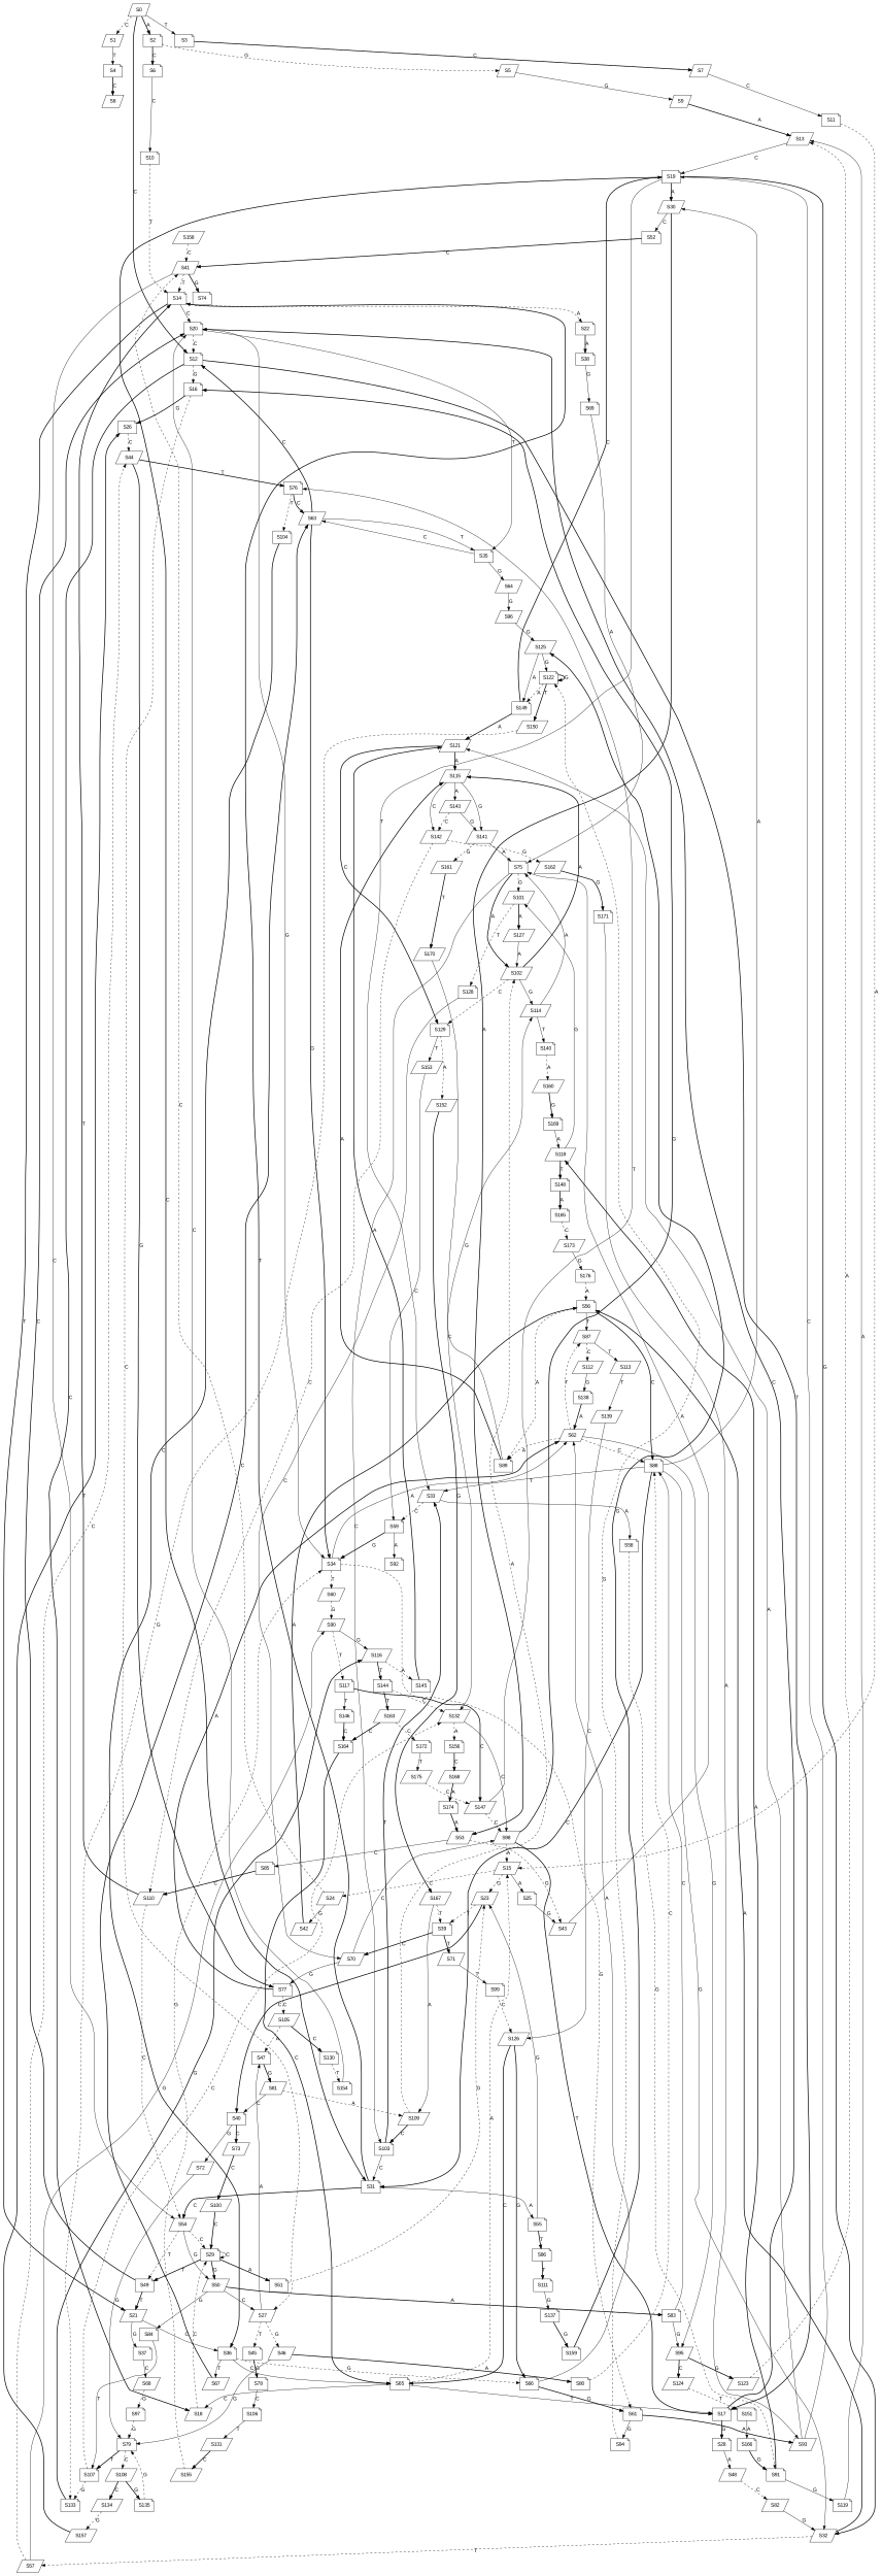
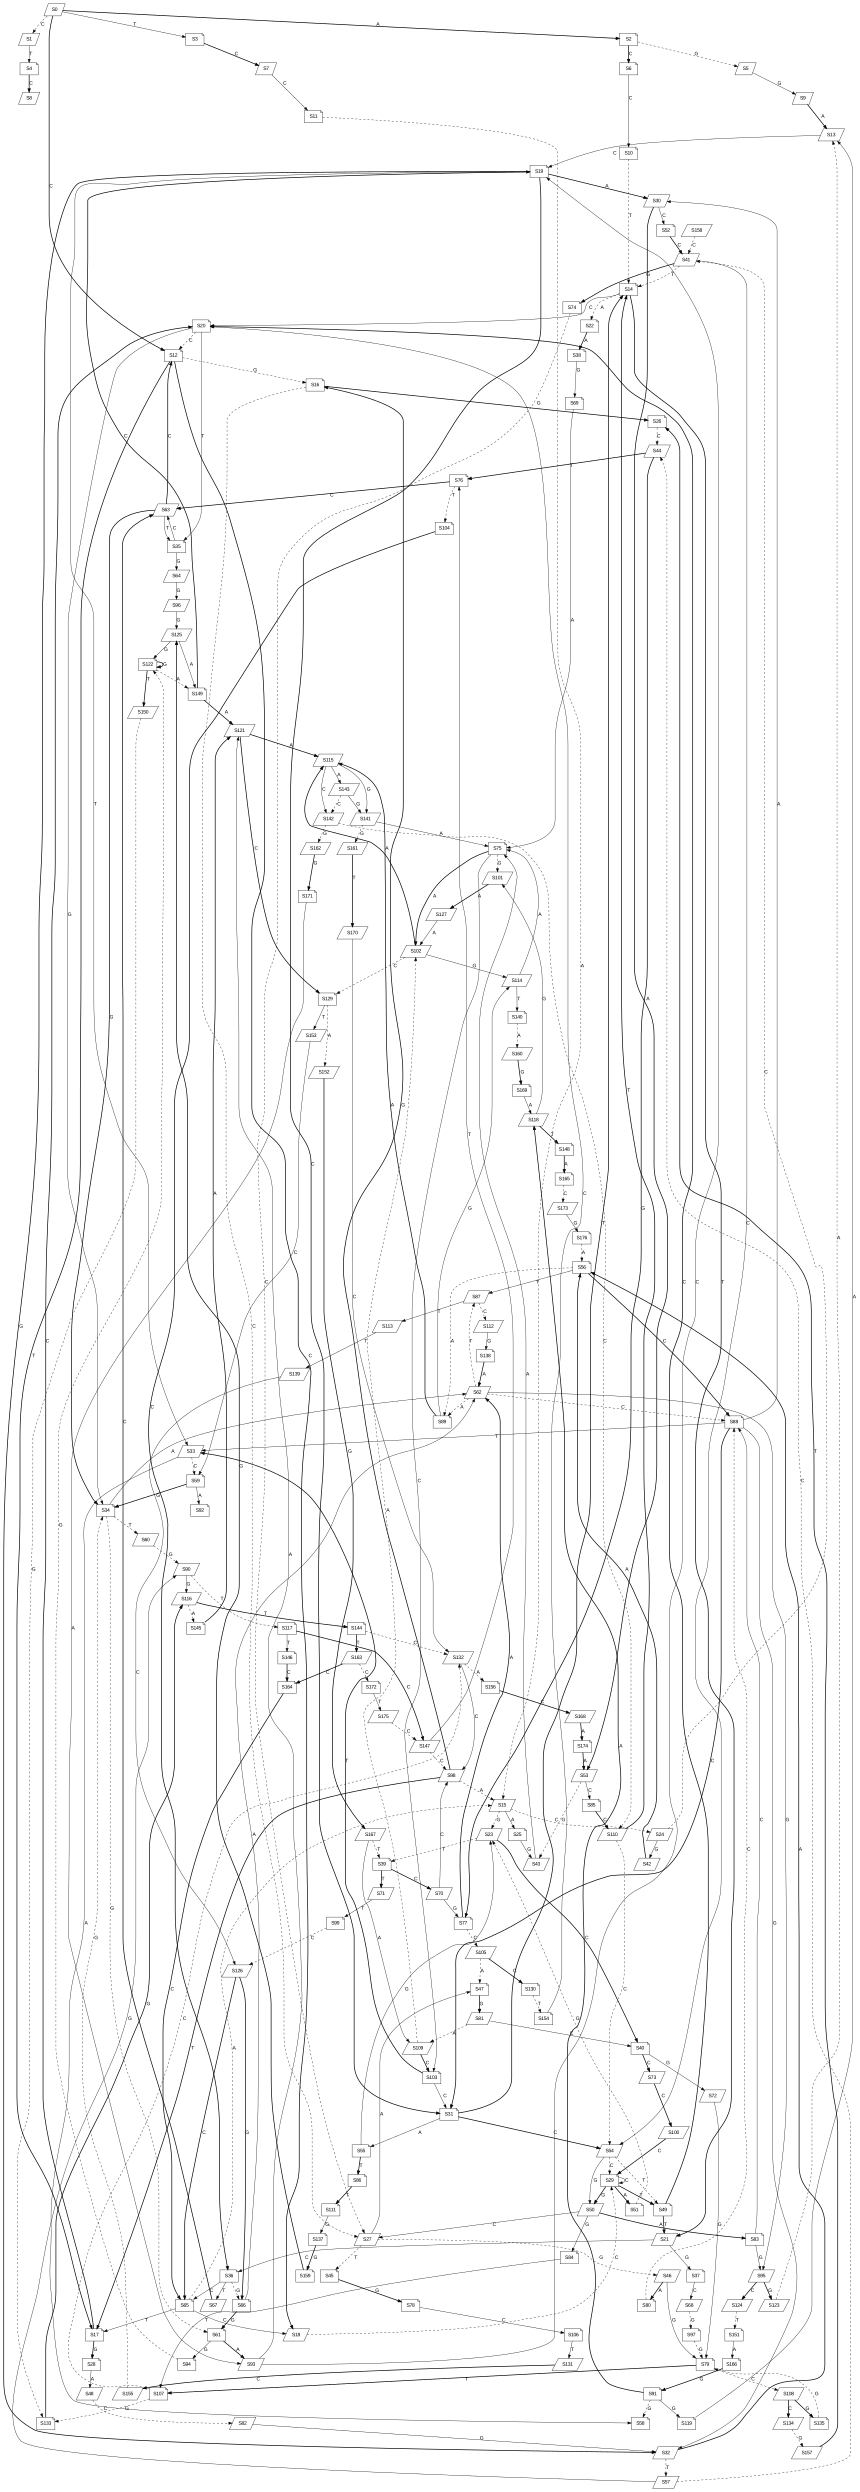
  strict digraph {
    fontname="Liberation Sans"
    node [fontname="Liberation Sans" shape=note]
    edge [fontname="Liberation Sans" style=solid]
    S0 [shape=parallelogram]
    S1 [shape=parallelogram]
    S2
    S3
    S12
    S4
    S5 [shape=parallelogram]
    S6
    S7 [shape=parallelogram]
    S8 [shape=parallelogram]
    S9 [shape=parallelogram]
    S10
    S11
    S13 [shape=parallelogram]
    S14
    S15 [shape=parallelogram]
    S16
    S17
    S18 [shape=parallelogram]
    S19
    S20
    S21 [shape=parallelogram]
    S22
    S23 [shape=parallelogram]
    S24 [shape=parallelogram]
    S25
    S26
    S27 [shape=parallelogram]
    S28
    S29
    S30 [shape=parallelogram]
    S31
    S32 [shape=parallelogram]
    S33 [shape=parallelogram]
    S34
    S35
    S36
    S37
    S38
    S39
    S40
    S41 [shape=parallelogram]
    S42 [shape=parallelogram]
    S43 [shape=parallelogram]
    S44 [shape=parallelogram]
    S45
    S46 [shape=parallelogram]
    S47
    S48 [shape=parallelogram]
    S49
    S50 [shape=parallelogram]
    S51
    S52
    S53 [shape=parallelogram]
    S54 [shape=parallelogram]
    S55
    S56
    S57 [shape=parallelogram]
    S58
    S59
    S60 [shape=parallelogram]
    S61
    S62 [shape=parallelogram]
    S63 [shape=parallelogram]
    S64 [shape=parallelogram]
    S65
    S66
    S67 [shape=parallelogram]
    S68 [shape=parallelogram]
    S69
    S70 [shape=parallelogram]
    S71 [shape=parallelogram]
    S72 [shape=parallelogram]
    S73 [shape=parallelogram]
    S74
    S75
    S76
    S77
    S78
    S79
    S80
    S81 [shape=parallelogram]
    S82 [shape=parallelogram]
    S83
    S84
    S85
    S86
    S87 [shape=parallelogram]
    S88
    S89
    S90 [shape=parallelogram]
    S91
    S92
    S93 [shape=parallelogram]
    S94
    S95 [shape=parallelogram]
    S96 [shape=parallelogram]
    S97
    S98 [shape=parallelogram]
    S99
    S100 [shape=parallelogram]
    S101 [shape=parallelogram]
    S102 [shape=parallelogram]
    S103
    S104
    S105 [shape=parallelogram]
    S106
    S107
    S108 [shape=parallelogram]
    S109 [shape=parallelogram]
    S110 [shape=parallelogram]
    S111
    S112 [shape=parallelogram]
    S113 [shape=parallelogram]
    S114 [shape=parallelogram]
    S115 [shape=parallelogram]
    S116 [shape=parallelogram]
    S117
    S118 [shape=parallelogram]
    S119
    S121 [shape=parallelogram]
    S122
    S123 [shape=parallelogram]
    S124 [shape=parallelogram]
    S125 [shape=parallelogram]
    S126 [shape=parallelogram]
    S127 [shape=parallelogram]
-   S128
    S129
    S130
    S131 [shape=parallelogram]
    S132 [shape=parallelogram]
    S133
    S134 [shape=parallelogram]
    S135
    S137
    S138
    S139 [shape=parallelogram]
    S140
    S141 [shape=parallelogram]
    S142 [shape=parallelogram]
    S143 [shape=parallelogram]
    S144
    S145
    S146
    S147 [shape=parallelogram]
    S148
    S149
    S150 [shape=parallelogram]
    S151
    S152 [shape=parallelogram]
    S153 [shape=parallelogram]
    S154
    S155 [shape=parallelogram]
    S156
    S157 [shape=parallelogram]
    S159
    S160 [shape=parallelogram]
    S161 [shape=parallelogram]
    S162 [shape=parallelogram]
    S163 [shape=parallelogram]
    S164
    S165
    S166
    S167 [shape=parallelogram]
    S168 [shape=parallelogram]
    S158 [shape=parallelogram]
    S169
    S170 [shape=parallelogram]
    S171
    S172
    S173 [shape=parallelogram]
    S174
    S175 [shape=parallelogram]
    S176
    S0 -> S1 [label=C style=dashed]
    S0 -> S2 [label=A style=bold]
    S0 -> S3 [label=T]
    S0 -> S12 [label=C style=bold]
    S1 -> S4 [label=T]
    S2 -> S5 [label=G style=dashed]
    S2 -> S6 [label=C style=bold]
    S3 -> S7 [label=C style=bold]
    S12 -> S16 [label=G style=dashed]
    S12 -> S17 [label=T style=bold]
    S12 -> S18 [label=C style=bold]
    S4 -> S8 [label=C style=bold]
    S5 -> S9 [label=G]
    S6 -> S10 [label=C]
    S7 -> S11 [label=C]
    S9 -> S13 [label=A style=bold]
    S10 -> S14 [label=T style=dashed]
    S11 -> S15 [label=A style=dashed]
    S13 -> S19 [label=C]
    S14 -> S20 [label=C]
    S14 -> S21 [label=T style=bold]
    S14 -> S22 [label=A style=dashed]
    S15 -> S23 [label=G style=dashed]
    S15 -> S24 [label=C style=dashed]
    S15 -> S25 [label=A]
    S16 -> S26 [label=G style=bold]
    S16 -> S27 [label=C style=dashed]
    S17 -> S20 [label=C style=bold]
    S17 -> S28 [label=G style=bold]
    S18 -> S29 [label=C style=dashed]
    S19 -> S30 [label=A style=bold]
    S19 -> S31 [label=C style=bold]
    S19 -> S32 [label=G style=bold]
    S19 -> S33 [label=T]
    S20 -> S12 [label=C style=dashed]
    S20 -> S34 [label=G]
    S20 -> S35 [label=T]
    S21 -> S36 [label=C]
    S21 -> S37 [label=G]
    S22 -> S38 [label=A style=bold]
    S23 -> S39 [label=T style=dashed]
    S23 -> S40 [label=C style=bold]
    S24 -> S41 [label=C style=dashed]
    S24 -> S42 [label=G]
    S25 -> S43 [label=G]
    S26 -> S44 [label=C style=dashed]
    S27 -> S45 [label=T style=dashed]
    S27 -> S46 [label=G style=dashed]
    S27 -> S47 [label=A]
    S28 -> S48 [label=A]
    S29 -> S29 [label=C]
    S29 -> S49 [label=T style=bold]
    S29 -> S50 [label=G style=bold]
    S29 -> S51 [label=A style=bold]
    S30 -> S52 [label=C]
    S30 -> S53 [label=A style=bold]
    S31 -> S14 [label=T style=bold]
    S31 -> S54 [label=C style=bold]
    S31 -> S55 [label=A]
    S32 -> S56 [label=A style=bold]
    S32 -> S57 [label=T style=dashed]
    S33 -> S58 [label=A]
    S33 -> S59 [label=C style=dashed]
    S34 -> S60 [label=T style=dashed]
    S34 -> S61 [label=G style=dashed]
    S34 -> S62 [label=A]
    S35 -> S63 [label=C]
    S35 -> S64 [label=G]
    S36 -> S65 [label=C]
    S36 -> S66 [label=G style=dashed]
    S36 -> S67 [label=T]
    S37 -> S68 [label=C]
    S38 -> S69 [label=G]
    S39 -> S70 [label=C style=bold]
    S39 -> S71 [label=T style=bold]
    S40 -> S72 [label=G]
    S40 -> S73 [label=C style=bold]
    S41 -> S14 [label=T style=dashed]
    S41 -> S54 [label=C]
    S41 -> S74 [label=G style=bold]
    S42 -> S56 [label=A style=bold]
    S43 -> S75 [label=A]
    S44 -> S76 [label=T style=bold]
    S44 -> S77 [label=G style=bold]
    S45 -> S78 [label=G style=bold]
    S46 -> S79 [label=G]
    S46 -> S80 [label=A style=bold]
    S47 -> S81 [label=G style=bold]
    S48 -> S82 [label=C style=dashed]
    S49 -> S20 [label=C style=bold]
    S49 -> S21 [label=T style=bold]
    S50 -> S27 [label=C]
    S50 -> S83 [label=A style=bold]
    S50 -> S84 [label=G]
    S51 -> S23 [label=G style=dashed]
    S52 -> S41 [label=C style=bold]
    S53 -> S43 [label=G style=dashed]
    S53 -> S85 [label=C]
    S54 -> S29 [label=C style=dashed]
    S54 -> S49 [label=T style=dashed]
    S54 -> S50 [label=G]
    S55 -> S23 [label=G]
    S55 -> S86 [label=T style=bold]
    S56 -> S87 [label=T]
    S56 -> S88 [label=C style=bold]
    S56 -> S89 [label=A style=dashed]
    S57 -> S44 [label=C style=dashed]
    S57 -> S90 [label=G]
-   S58 -> S91 [label=G style=dashed]
+   S91 -> S58 [label=G style=dashed]
    S59 -> S34 [label=G style=bold]
    S59 -> S92 [label=A]
    S60 -> S90 [label=G style=dashed]
    S61 -> S93 [label=A style=bold]
    S61 -> S94 [label=G]
    S62 -> S87 [label=T style=dashed]
    S62 -> S88 [label=C style=dashed]
    S62 -> S89 [label=A style=dashed]
    S62 -> S95 [label=G]
    S63 -> S12 [label=C style=bold]
    S63 -> S34 [label=G style=bold]
    S63 -> S35 [label=T]
    S64 -> S96 [label=G]
    S65 -> S15 [label=A style=dashed]
    S65 -> S17 [label=T]
    S65 -> S18 [label=C]
    S66 -> S61 [label=G style=bold]
    S66 -> S62 [label=A]
    S67 -> S63 [label=C style=bold]
    S68 -> S97 [label=G style=dashed]
    S69 -> S75 [label=A]
    S70 -> S77 [label=G]
    S70 -> S98 [label=C]
    S71 -> S99 [label=T]
    S72 -> S79 [label=G]
    S73 -> S100 [label=C style=bold]
+   S74 -> S27 [label=C style=dashed]
    S75 -> S101 [label=G style=dashed]
    S75 -> S102 [label=A style=bold]
    S75 -> S103 [label=C]
    S76 -> S63 [label=C style=bold]
    S76 -> S104 [label=T style=dashed]
    S77 -> S62 [label=A style=bold]
    S77 -> S105 [label=C style=dashed]
    S78 -> S106 [label=C]
    S79 -> S107 [label=T style=bold]
    S79 -> S108 [label=C style=dashed]
    S80 -> S88 [label=C style=dashed]
    S81 -> S40 [label=C]
    S81 -> S109 [label=A style=dashed]
    S82 -> S32 [label=G]
    S83 -> S88 [label=C]
    S83 -> S95 [label=G]
    S84 -> S107 [label=T]
    S85 -> S110 [label=C style=bold]
    S86 -> S111 [label=T style=bold]
    S87 -> S112 [label=C style=dashed]
    S87 -> S113 [label=T]
    S88 -> S30 [label=A]
    S88 -> S31 [label=C style=bold]
    S88 -> S32 [label=G]
    S88 -> S33 [label=T]
    S89 -> S114 [label=G]
    S89 -> S115 [label=A style=bold]
    S90 -> S116 [label=G]
    S90 -> S117 [label=T style=dashed]
    S91 -> S118 [label=A style=bold]
    S91 -> S119 [label=G]
    S93 -> S19 [label=C]
    S93 -> S121 [label=A]
    S94 -> S122 [label=G style=dashed]
    S95 -> S123 [label=G style=bold]
    S95 -> S124 [label=C style=bold]
    S96 -> S125 [label=G]
    S97 -> S79 [label=G style=dashed]
    S98 -> S15 [label=A style=dashed]
    S98 -> S16 [label=G style=bold]
    S98 -> S17 [label=T style=bold]
    S99 -> S126 [label=C style=dashed]
    S100 -> S29 [label=C style=bold]
    S101 -> S127 [label=A style=bold]
-   S101 -> S128 [label=T style=dashed]
    S102 -> S114 [label=G]
    S102 -> S115 [label=A style=bold]
    S102 -> S129 [label=C style=dashed]
    S103 -> S31 [label=C]
    S103 -> S33 [label=T style=bold]
    S104 -> S36 [label=C style=bold]
    S105 -> S47 [label=A style=dashed]
    S105 -> S130 [label=C style=bold]
    S106 -> S131 [label=T]
    S107 -> S132 [label=C style=dashed]
    S107 -> S133 [label=G style=dashed]
    S108 -> S134 [label=C style=bold]
    S108 -> S135 [label=G style=bold]
    S109 -> S102 [label=A style=dashed]
    S109 -> S103 [label=C style=bold]
    S110 -> S14 [label=T style=bold]
    S110 -> S54 [label=C style=dashed]
    S111 -> S137 [label=G]
    S112 -> S138 [label=G]
    S113 -> S139 [label=T]
    S114 -> S75 [label=A]
    S114 -> S140 [label=T]
    S115 -> S141 [label=G]
    S115 -> S142 [label=C]
    S115 -> S143 [label=A]
    S116 -> S144 [label=T style=bold]
    S116 -> S145 [label=A style=dashed]
    S117 -> S146 [label=T]
    S117 -> S147 [label=C style=bold]
    S118 -> S101 [label=G]
    S118 -> S148 [label=T style=bold]
    S119 -> S13 [label=A]
    S121 -> S115 [label=A style=bold]
    S121 -> S129 [label=C style=bold]
    S122 -> S122 [label=G style=bold]
    S122 -> S149 [label=A style=dashed]
    S122 -> S150 [label=T style=bold]
    S123 -> S13 [label=A style=dashed]
    S124 -> S151 [label=T style=dashed]
    S125 -> S122 [label=G]
    S125 -> S149 [label=A]
    S126 -> S65 [label=C style=bold]
    S126 -> S66 [label=G style=bold]
    S127 -> S102 [label=A]
-   S128 -> S70 [label=C]
    S129 -> S152 [label=A style=dashed]
    S129 -> S153 [label=T]
    S130 -> S154 [label=T style=dashed]
    S131 -> S155 [label=C style=bold]
    S132 -> S98 [label=C]
    S132 -> S156 [label=A style=dashed]
    S133 -> S116 [label=G style=bold]
    S134 -> S157 [label=G style=dashed]
    S135 -> S79 [label=G style=dashed]
    S137 -> S159 [label=G style=bold]
    S138 -> S62 [label=A style=bold]
    S139 -> S126 [label=C]
    S140 -> S160 [label=A style=dashed]
    S141 -> S75 [label=A]
    S141 -> S161 [label=G style=dashed]
    S142 -> S110 [label=C style=dashed]
    S142 -> S162 [label=G style=dashed]
    S143 -> S141 [label=G]
    S143 -> S142 [label=C style=dashed]
    S144 -> S132 [label=C style=dashed]
    S144 -> S163 [label=T style=bold]
    S145 -> S121 [label=A style=bold]
    S146 -> S164 [label=C style=bold]
    S147 -> S76 [label=T]
    S147 -> S98 [label=C style=dashed]
    S148 -> S165 [label=A style=bold]
    S149 -> S19 [label=C style=bold]
    S149 -> S121 [label=A style=bold]
    S150 -> S133 [label=G style=dashed]
    S151 -> S166 [label=A]
    S152 -> S167 [label=G style=bold]
    S153 -> S59 [label=C]
    S154 -> S20 [label=C]
    S155 -> S34 [label=G style=dashed]
    S156 -> S168 [label=C style=bold]
    S157 -> S26 [label=T style=bold]
    S159 -> S125 [label=G style=bold]
    S160 -> S169 [label=G style=bold]
    S161 -> S170 [label=T style=bold]
    S162 -> S171 [label=G style=bold]
    S163 -> S164 [label=C style=bold]
    S163 -> S172 [label=C style=dashed]
    S164 -> S65 [label=C style=bold]
    S165 -> S173 [label=C style=dashed]
    S166 -> S91 [label=G style=bold]
    S167 -> S39 [label=T style=dashed]
    S167 -> S109 [label=A]
    S168 -> S174 [label=A style=bold]
    S158 -> S41 [label=C style=dashed]
    S169 -> S118 [label=A]
    S170 -> S132 [label=C]
    S171 -> S93 [label=A]
    S172 -> S175 [label=T]
    S173 -> S176 [label=G]
    S174 -> S53 [label=A style=bold]
    S175 -> S147 [label=C style=dashed]
    S176 -> S56 [label=A style=dashed]
  }
